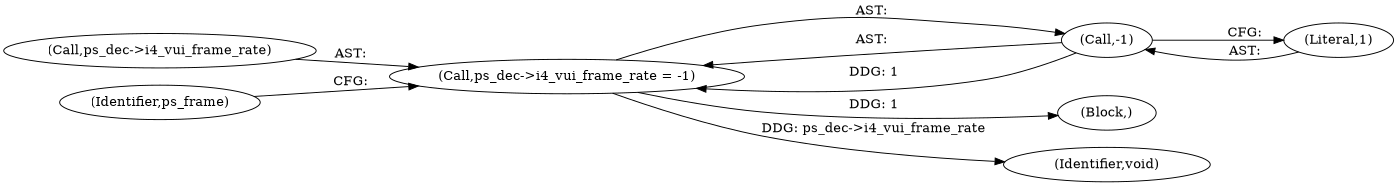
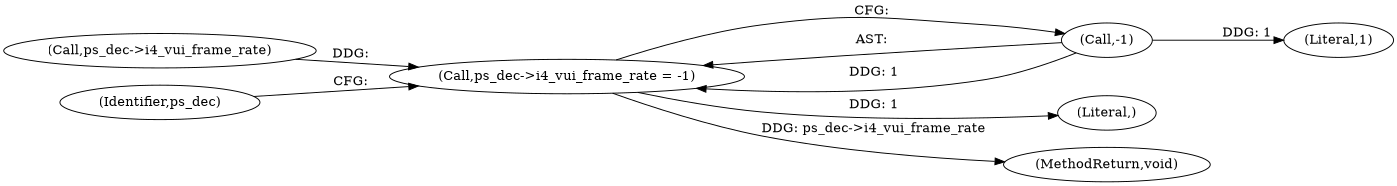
  digraph {
    rankdir=LR
    n1 [label="(Call,ps_dec->i4_vui_frame_rate = -1)"]
    n2 [label="(Call,-1)"]
-   n3 [label="(Block,)"]
-   n4 [label="(Identifier,void)"]
+   n3 [label="(Literal,)"]
+   n4 [label="(MethodReturn,void)"]
    n5 [label="(Literal,1)"]
    n6 [label="(Call,ps_dec->i4_vui_frame_rate)"]
-   n7 [label="(Identifier,ps_frame)"]
-   n1 -> n2 [label="AST: "]
+   n7 [label="(Identifier,ps_dec)"]
+   n1 -> n2 [label="CFG: "]
    n1 -> n3 [label="DDG: 1"]
    n1 -> n4 [label="DDG: ps_dec->i4_vui_frame_rate"]
    n2 -> n1 [label="AST: "]
    n2 -> n1 [label="DDG: 1"]
-   n2 -> n5 [label="CFG: "]
-   n5 -> n2 [label="AST: "]
-   n6 -> n1 [label="AST: "]
+   n2 -> n5 [label="DDG: 1"]
+   n6 -> n1 [label="DDG: "]
    n7 -> n1 [label="CFG: "]
  }
